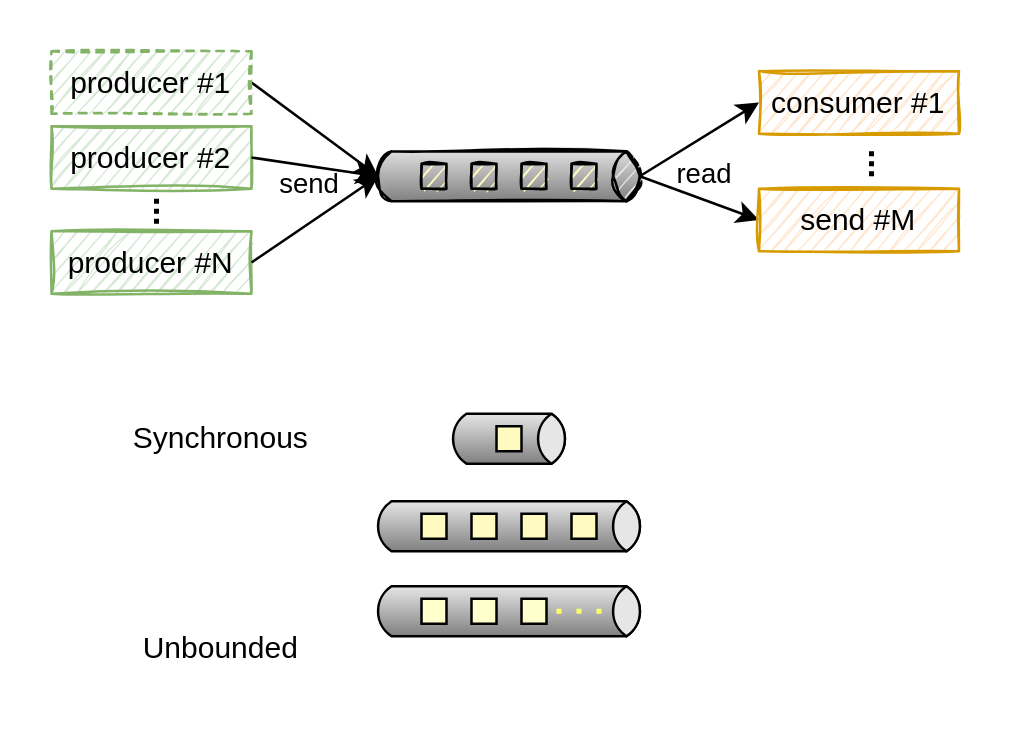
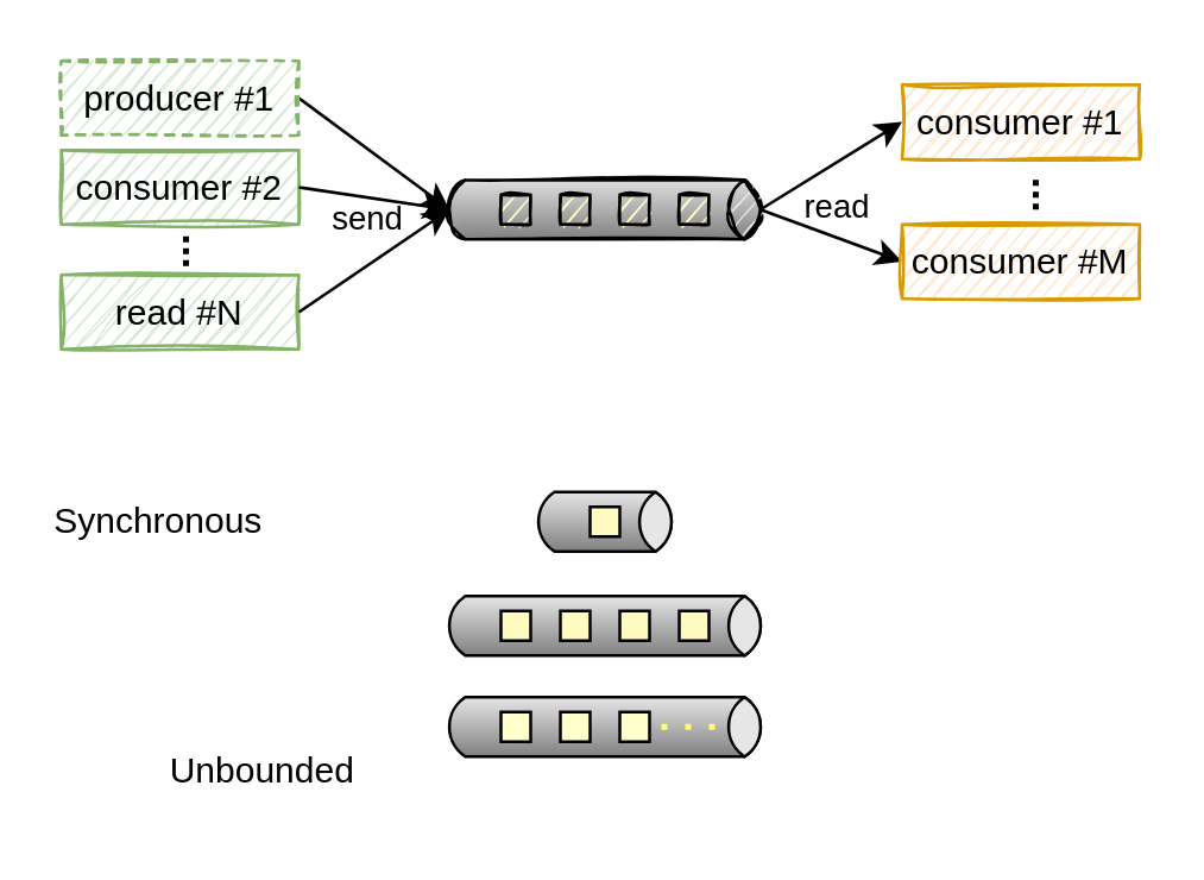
  <mxCell id="0" />
  <mxCell id="1" parent="0" />
  <mxCell id="2" value="" style="strokeWidth=1;outlineConnect=0;dashed=0;align=center;html=1;fontSize=8;shape=mxgraph.eip.dataChannel;verticalLabelPosition=bottom;verticalAlign=top;sketch=1;" parent="1" vertex="1"><mxGeometry x="148" y="60" width="110" height="20" as="geometry" /></mxCell>
  <mxCell id="3" value="" style="endArrow=classic;html=1;rounded=1;sketch=0;curved=0;entryX=0;entryY=0.5;entryDx=2.7;entryDy=0;entryPerimeter=0;exitX=1;exitY=0.5;exitDx=0;exitDy=0;" parent="1" source="5" target="2" edge="1"><mxGeometry width="50" height="50" relative="1" as="geometry"><mxPoint x="118" y="70" as="sourcePoint" /><mxPoint x="128" y="60" as="targetPoint" /></mxGeometry></mxCell>
  <mxCell id="4" value="send" style="edgeLabel;html=1;align=center;verticalAlign=middle;resizable=0;points=[];" parent="3" vertex="1" connectable="0"><mxGeometry x="-0.098" y="-1" relative="1" as="geometry"><mxPoint x="1" y="23" as="offset" /></mxGeometry></mxCell>
  <mxCell id="5" value="producer #1" style="rounded=0;whiteSpace=wrap;html=1;sketch=1;fillColor=#d5e8d4;strokeColor=#82b366;dashed=1;" parent="1" vertex="1"><mxGeometry x="20" y="20" width="80" height="25" as="geometry" /></mxCell>
  <mxCell id="6" value="consumer #1" style="rounded=0;whiteSpace=wrap;html=1;sketch=1;fillColor=#ffe6cc;strokeColor=#d79b00;" parent="1" vertex="1"><mxGeometry x="303" y="28" width="80" height="25" as="geometry" /></mxCell>
  <mxCell id="7" value="" style="endArrow=classic;html=1;rounded=1;sketch=0;curved=0;entryX=0;entryY=0.5;entryDx=0;entryDy=0;exitX=1;exitY=0.5;exitDx=-2.7;exitDy=0;exitPerimeter=0;" parent="1" source="2" target="6" edge="1"><mxGeometry width="50" height="50" relative="1" as="geometry"><mxPoint x="258" y="69.85" as="sourcePoint" /><mxPoint x="310.7" y="69.85" as="targetPoint" /></mxGeometry></mxCell>
  <mxCell id="8" value="read" style="edgeLabel;html=1;align=center;verticalAlign=middle;resizable=0;points=[];" parent="7" vertex="1" connectable="0"><mxGeometry x="-0.098" y="-1" relative="1" as="geometry"><mxPoint x="3" y="11" as="offset" /></mxGeometry></mxCell>
  <mxCell id="9" style="rounded=0;sketch=0;orthogonalLoop=1;jettySize=auto;html=1;exitX=0;exitY=0.5;exitDx=0;exitDy=0;entryX=1;entryY=0.5;entryDx=-2.7;entryDy=0;entryPerimeter=0;startArrow=classic;startFill=1;endArrow=none;endFill=0;" parent="1" source="10" target="2" edge="1"><mxGeometry relative="1" as="geometry" /></mxCell>
- <mxCell id="10" value="send #M" style="rounded=0;whiteSpace=wrap;html=1;sketch=1;fillColor=#ffe6cc;strokeColor=#d79b00;" parent="1" vertex="1"><mxGeometry x="303" y="75" width="80" height="25" as="geometry" /></mxCell>
+ <mxCell id="10" value="consumer #M" style="rounded=0;whiteSpace=wrap;html=1;sketch=1;fillColor=#ffe6cc;strokeColor=#d79b00;" parent="1" vertex="1"><mxGeometry x="303" y="75" width="80" height="25" as="geometry" /></mxCell>
  <mxCell id="11" value="" style="endArrow=none;dashed=1;html=1;rounded=0;sketch=0;dashPattern=1 1;strokeWidth=2;" parent="1" edge="1"><mxGeometry width="50" height="50" relative="1" as="geometry"><mxPoint x="348" y="60" as="sourcePoint" /><mxPoint x="348" y="70" as="targetPoint" /></mxGeometry></mxCell>
- <mxCell id="12" value="producer #2" style="rounded=0;whiteSpace=wrap;html=1;sketch=1;fillColor=#d5e8d4;strokeColor=#82b366;" parent="1" vertex="1"><mxGeometry x="20" y="50" width="80" height="25" as="geometry" /></mxCell>
- <mxCell id="13" value="producer #N" style="rounded=0;whiteSpace=wrap;html=1;sketch=1;fillColor=#d5e8d4;strokeColor=#82b366;" parent="1" vertex="1"><mxGeometry x="20" y="92" width="80" height="25" as="geometry" /></mxCell>
+ <mxCell id="12" value="consumer #2" style="rounded=0;whiteSpace=wrap;html=1;sketch=1;fillColor=#d5e8d4;strokeColor=#82b366;" parent="1" vertex="1"><mxGeometry x="20" y="50" width="80" height="25" as="geometry" /></mxCell>
+ <mxCell id="13" value="read #N" style="rounded=0;whiteSpace=wrap;html=1;sketch=1;fillColor=#d5e8d4;strokeColor=#82b366;" parent="1" vertex="1"><mxGeometry x="20" y="92" width="80" height="25" as="geometry" /></mxCell>
  <mxCell id="14" value="" style="endArrow=none;dashed=1;html=1;rounded=0;sketch=0;dashPattern=1 1;strokeWidth=2;" parent="1" edge="1"><mxGeometry width="50" height="50" relative="1" as="geometry"><mxPoint x="62" y="79" as="sourcePoint" /><mxPoint x="62" y="89" as="targetPoint" /></mxGeometry></mxCell>
  <mxCell id="15" value="" style="endArrow=classic;html=1;rounded=1;sketch=0;curved=0;entryX=0;entryY=0.5;entryDx=2.7;entryDy=0;entryPerimeter=0;exitX=1;exitY=0.5;exitDx=0;exitDy=0;" parent="1" source="12" target="2" edge="1"><mxGeometry width="50" height="50" relative="1" as="geometry"><mxPoint x="110" y="42.5" as="sourcePoint" /><mxPoint x="160.7" y="80" as="targetPoint" /></mxGeometry></mxCell>
  <mxCell id="16" value="" style="endArrow=classic;html=1;rounded=1;sketch=0;curved=0;entryX=0;entryY=0.5;entryDx=2.7;entryDy=0;entryPerimeter=0;exitX=1;exitY=0.5;exitDx=0;exitDy=0;" parent="1" source="13" target="2" edge="1"><mxGeometry width="50" height="50" relative="1" as="geometry"><mxPoint x="120" y="52.5" as="sourcePoint" /><mxPoint x="170.7" y="90" as="targetPoint" /></mxGeometry></mxCell>
  <mxCell id="17" value="" style="strokeWidth=1;outlineConnect=0;dashed=0;align=center;html=1;fontSize=8;shape=mxgraph.eip.dataChannel;verticalLabelPosition=bottom;verticalAlign=top;sketch=0;" parent="1" vertex="1"><mxGeometry x="148" y="200" width="110" height="20" as="geometry" /></mxCell>
  <mxCell id="18" value="" style="strokeWidth=1;outlineConnect=0;dashed=0;align=center;html=1;fontSize=8;shape=mxgraph.eip.dataChannel;verticalLabelPosition=bottom;verticalAlign=top;sketch=0;" parent="1" vertex="1"><mxGeometry x="178" y="165" width="50" height="20" as="geometry" /></mxCell>
- <mxCell id="19" value="Synchronous" style="text;html=1;strokeColor=none;fillColor=none;align=center;verticalAlign=middle;whiteSpace=wrap;rounded=0;" parent="1" vertex="1"><mxGeometry x="58" y="160" width="60" height="30" as="geometry" /></mxCell>
+ <mxCell id="19" value="Synchronous" style="text;html=1;strokeColor=none;fillColor=none;align=center;verticalAlign=middle;whiteSpace=wrap;rounded=0;" parent="1" vertex="1"><mxGeometry x="23" y="160" width="60" height="30" as="geometry" /></mxCell>
  <mxCell id="20" value="" style="strokeWidth=1;outlineConnect=0;dashed=0;align=center;fontSize=8;shape=mxgraph.eip.messageChannel;html=1;verticalLabelPosition=bottom;verticalAlign=top;" parent="1" vertex="1"><mxGeometry x="148" y="234" width="110" height="20" as="geometry" /></mxCell>
  <mxCell id="21" value="" style="whiteSpace=wrap;html=1;aspect=fixed;fillColor=#FFFFCC;" parent="1" vertex="1"><mxGeometry x="168" y="239" width="10" height="10" as="geometry" /></mxCell>
  <mxCell id="22" value="" style="whiteSpace=wrap;html=1;aspect=fixed;fillColor=#FFFFCC;" parent="1" vertex="1"><mxGeometry x="188" y="239" width="10" height="10" as="geometry" /></mxCell>
  <mxCell id="23" value="" style="whiteSpace=wrap;html=1;aspect=fixed;fillColor=#FFFFCC;" parent="1" vertex="1"><mxGeometry x="208" y="239" width="10" height="10" as="geometry" /></mxCell>
  <mxCell id="24" value="" style="endArrow=none;dashed=1;html=1;dashPattern=1 3;strokeWidth=2;rounded=0;strokeColor=#FFFF66;" parent="1" edge="1"><mxGeometry width="50" height="50" relative="1" as="geometry"><mxPoint x="240" y="244" as="sourcePoint" /><mxPoint x="220" y="244" as="targetPoint" /></mxGeometry></mxCell>
  <mxCell id="25" value="Unbounded" style="text;html=1;strokeColor=none;fillColor=none;align=center;verticalAlign=middle;whiteSpace=wrap;rounded=0;" parent="1" vertex="1"><mxGeometry x="58" y="244" width="60" height="30" as="geometry" /></mxCell>
